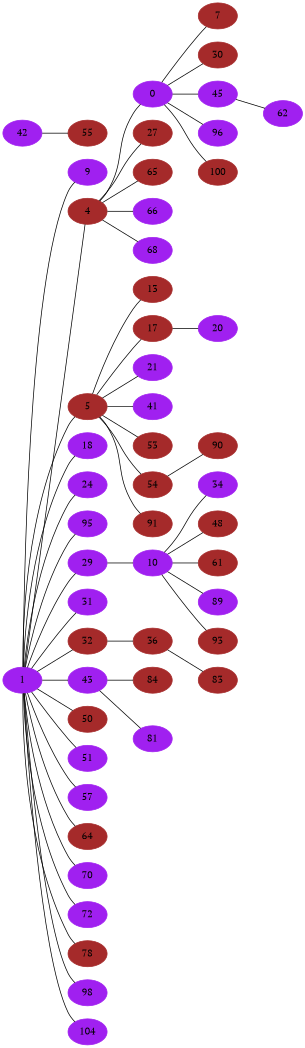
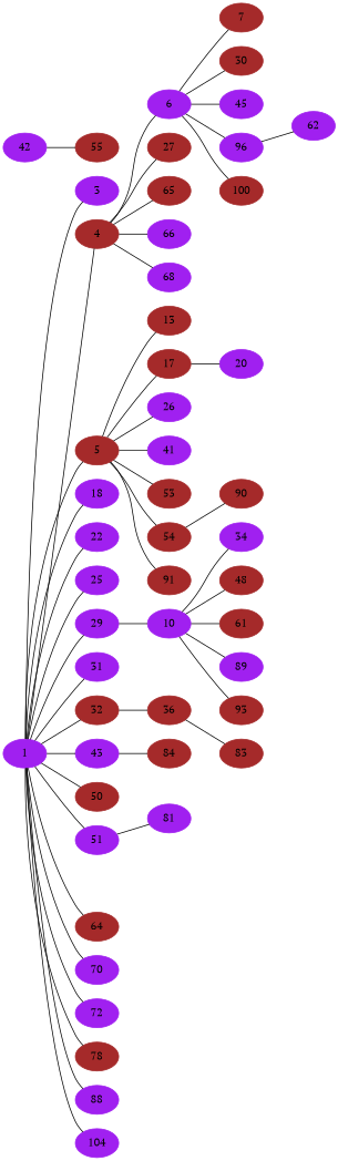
  graph {
    fontname="PT Serif"
    rankdir=LR
    node [color=purple fontname="PT Serif" style=filled]
    edge [fontname="PT Serif"]
    1 [super="+2+23+26+38+37+56"]
-   3 [label=9]
+   3
    4 [color=brown]
    5 [color=brown super="+8+28+52+103+95+46+14+59"]
    18
-   22 [label=24]
-   25 [label=95]
+   22
+   25
    29
    31
    32 [color=brown super="+33"]
    n11 [label=43]
    50 [color=brown]
    51
-   57
    64 [color=brown]
    70
    72
    78 [color=brown]
-   88 [label=98]
+   88
    104
-   6 [super="+16+9+11+99+19+24" label=0]
+   6 [super="+16+9+11+99+19+24"]
    27 [color=brown super="+77+87+97"]
    65 [color=brown]
    66 [super="+80"]
    68
    13 [color=brown]
    17 [color=brown super="+58+86+79+49"]
-   21 [super="+71+44"]
+   21 [super="+71+44" label=26]
    41
    53 [color=brown]
    54 [color=brown]
    91 [color=brown]
    10 [super="+60+73+12"]
    34 [super="+69"]
    48 [color=brown]
    61 [color=brown]
    89
    93 [color=brown]
    36 [color=brown]
    81
    84 [color=brown]
    7 [color=brown]
    30 [color=brown]
    45
    96
    100 [color=brown]
    20 [super="+43+74"]
    90 [color=brown]
    42 [super="+98"]
    55 [color=brown]
    62 [super="+92"]
    83 [color=brown super="+85"]
    1 -- 3
    1 -- 4
    1 -- 5
    1 -- 18
    1 -- 22
    1 -- 25
    1 -- 29
    1 -- 31
    1 -- 32
    1 -- n11
    1 -- 50
    1 -- 51
-   1 -- 57
    1 -- 64
    1 -- 70
    1 -- 72
    1 -- 78
    1 -- 88
    1 -- 104
    4 -- 6
    4 -- 27
    4 -- 65
    4 -- 66
    4 -- 68
    5 -- 13
    5 -- 17
    5 -- 21
    5 -- 41
    5 -- 53
    5 -- 54
    5 -- 91
    29 -- 10
    32 -- 36
-   n11 -- 81
+   51 -- 81
    n11 -- 84
    6 -- 7
    6 -- 30
    6 -- 45
    6 -- 96
    6 -- 100
    17 -- 20
    54 -- 90
    10 -- 34
    10 -- 48
    10 -- 61
    10 -- 89
    10 -- 93
    36 -- 83
-   45 -- 62
+   96 -- 62
    42 -- 55
  }
